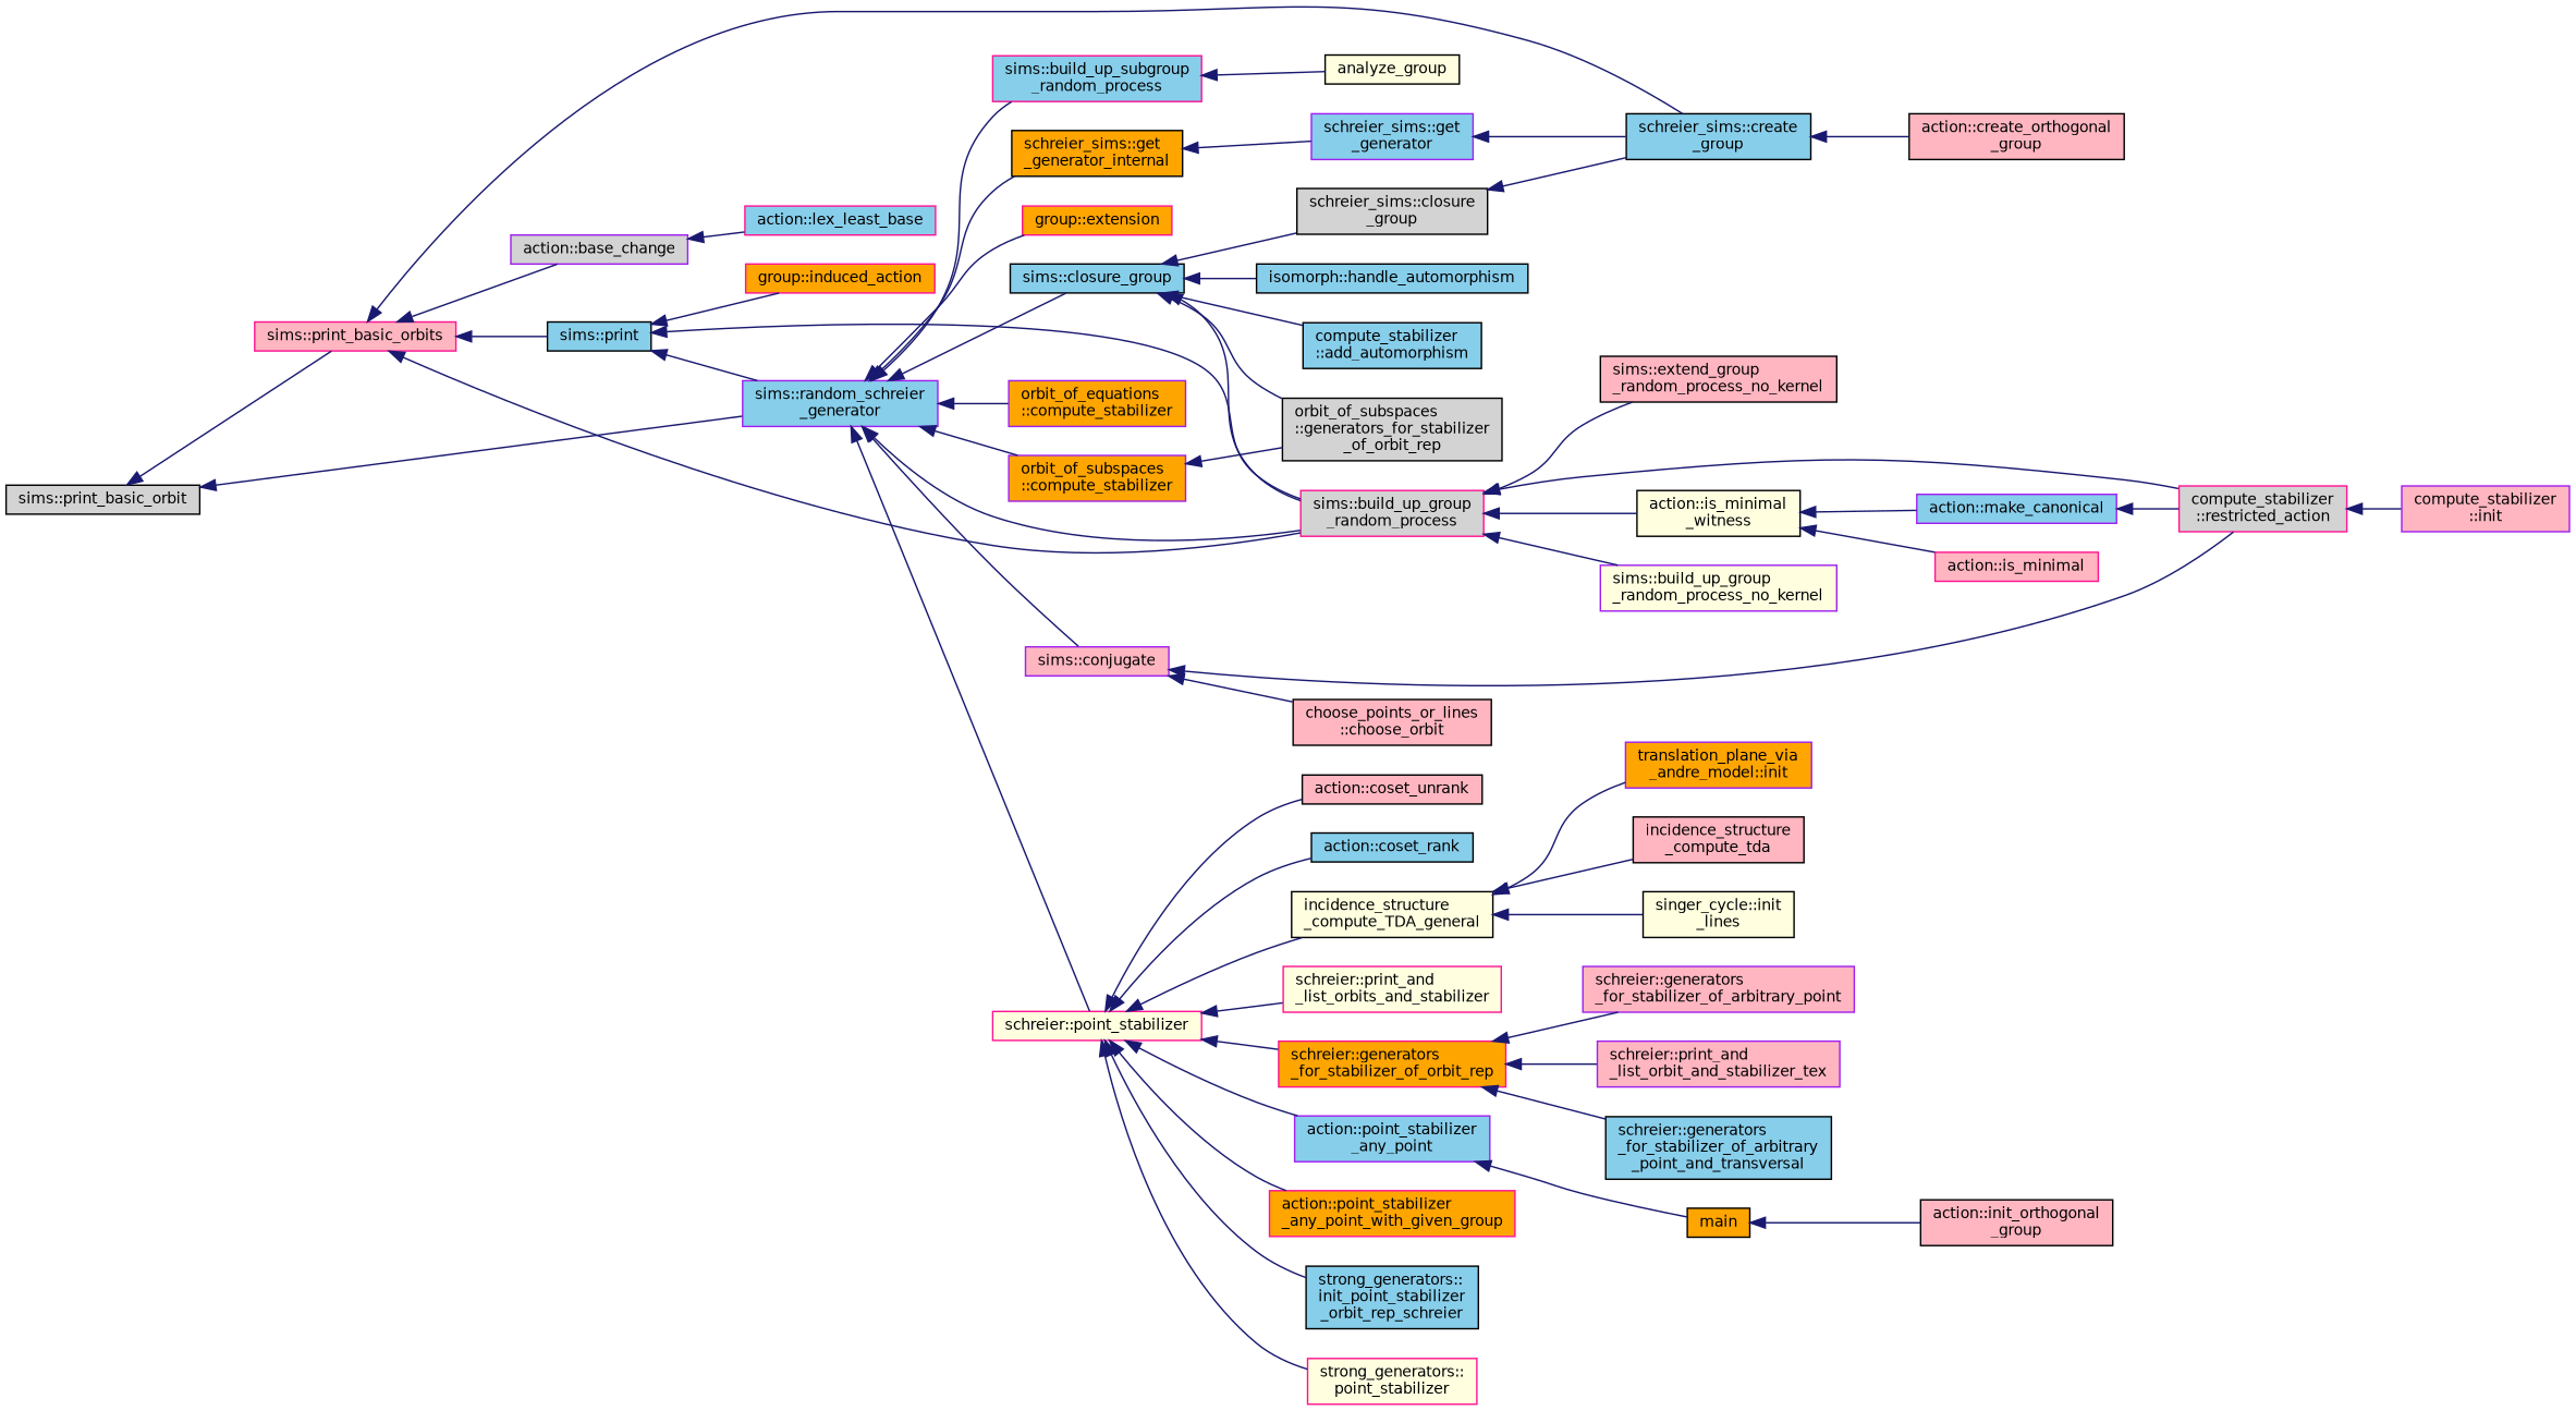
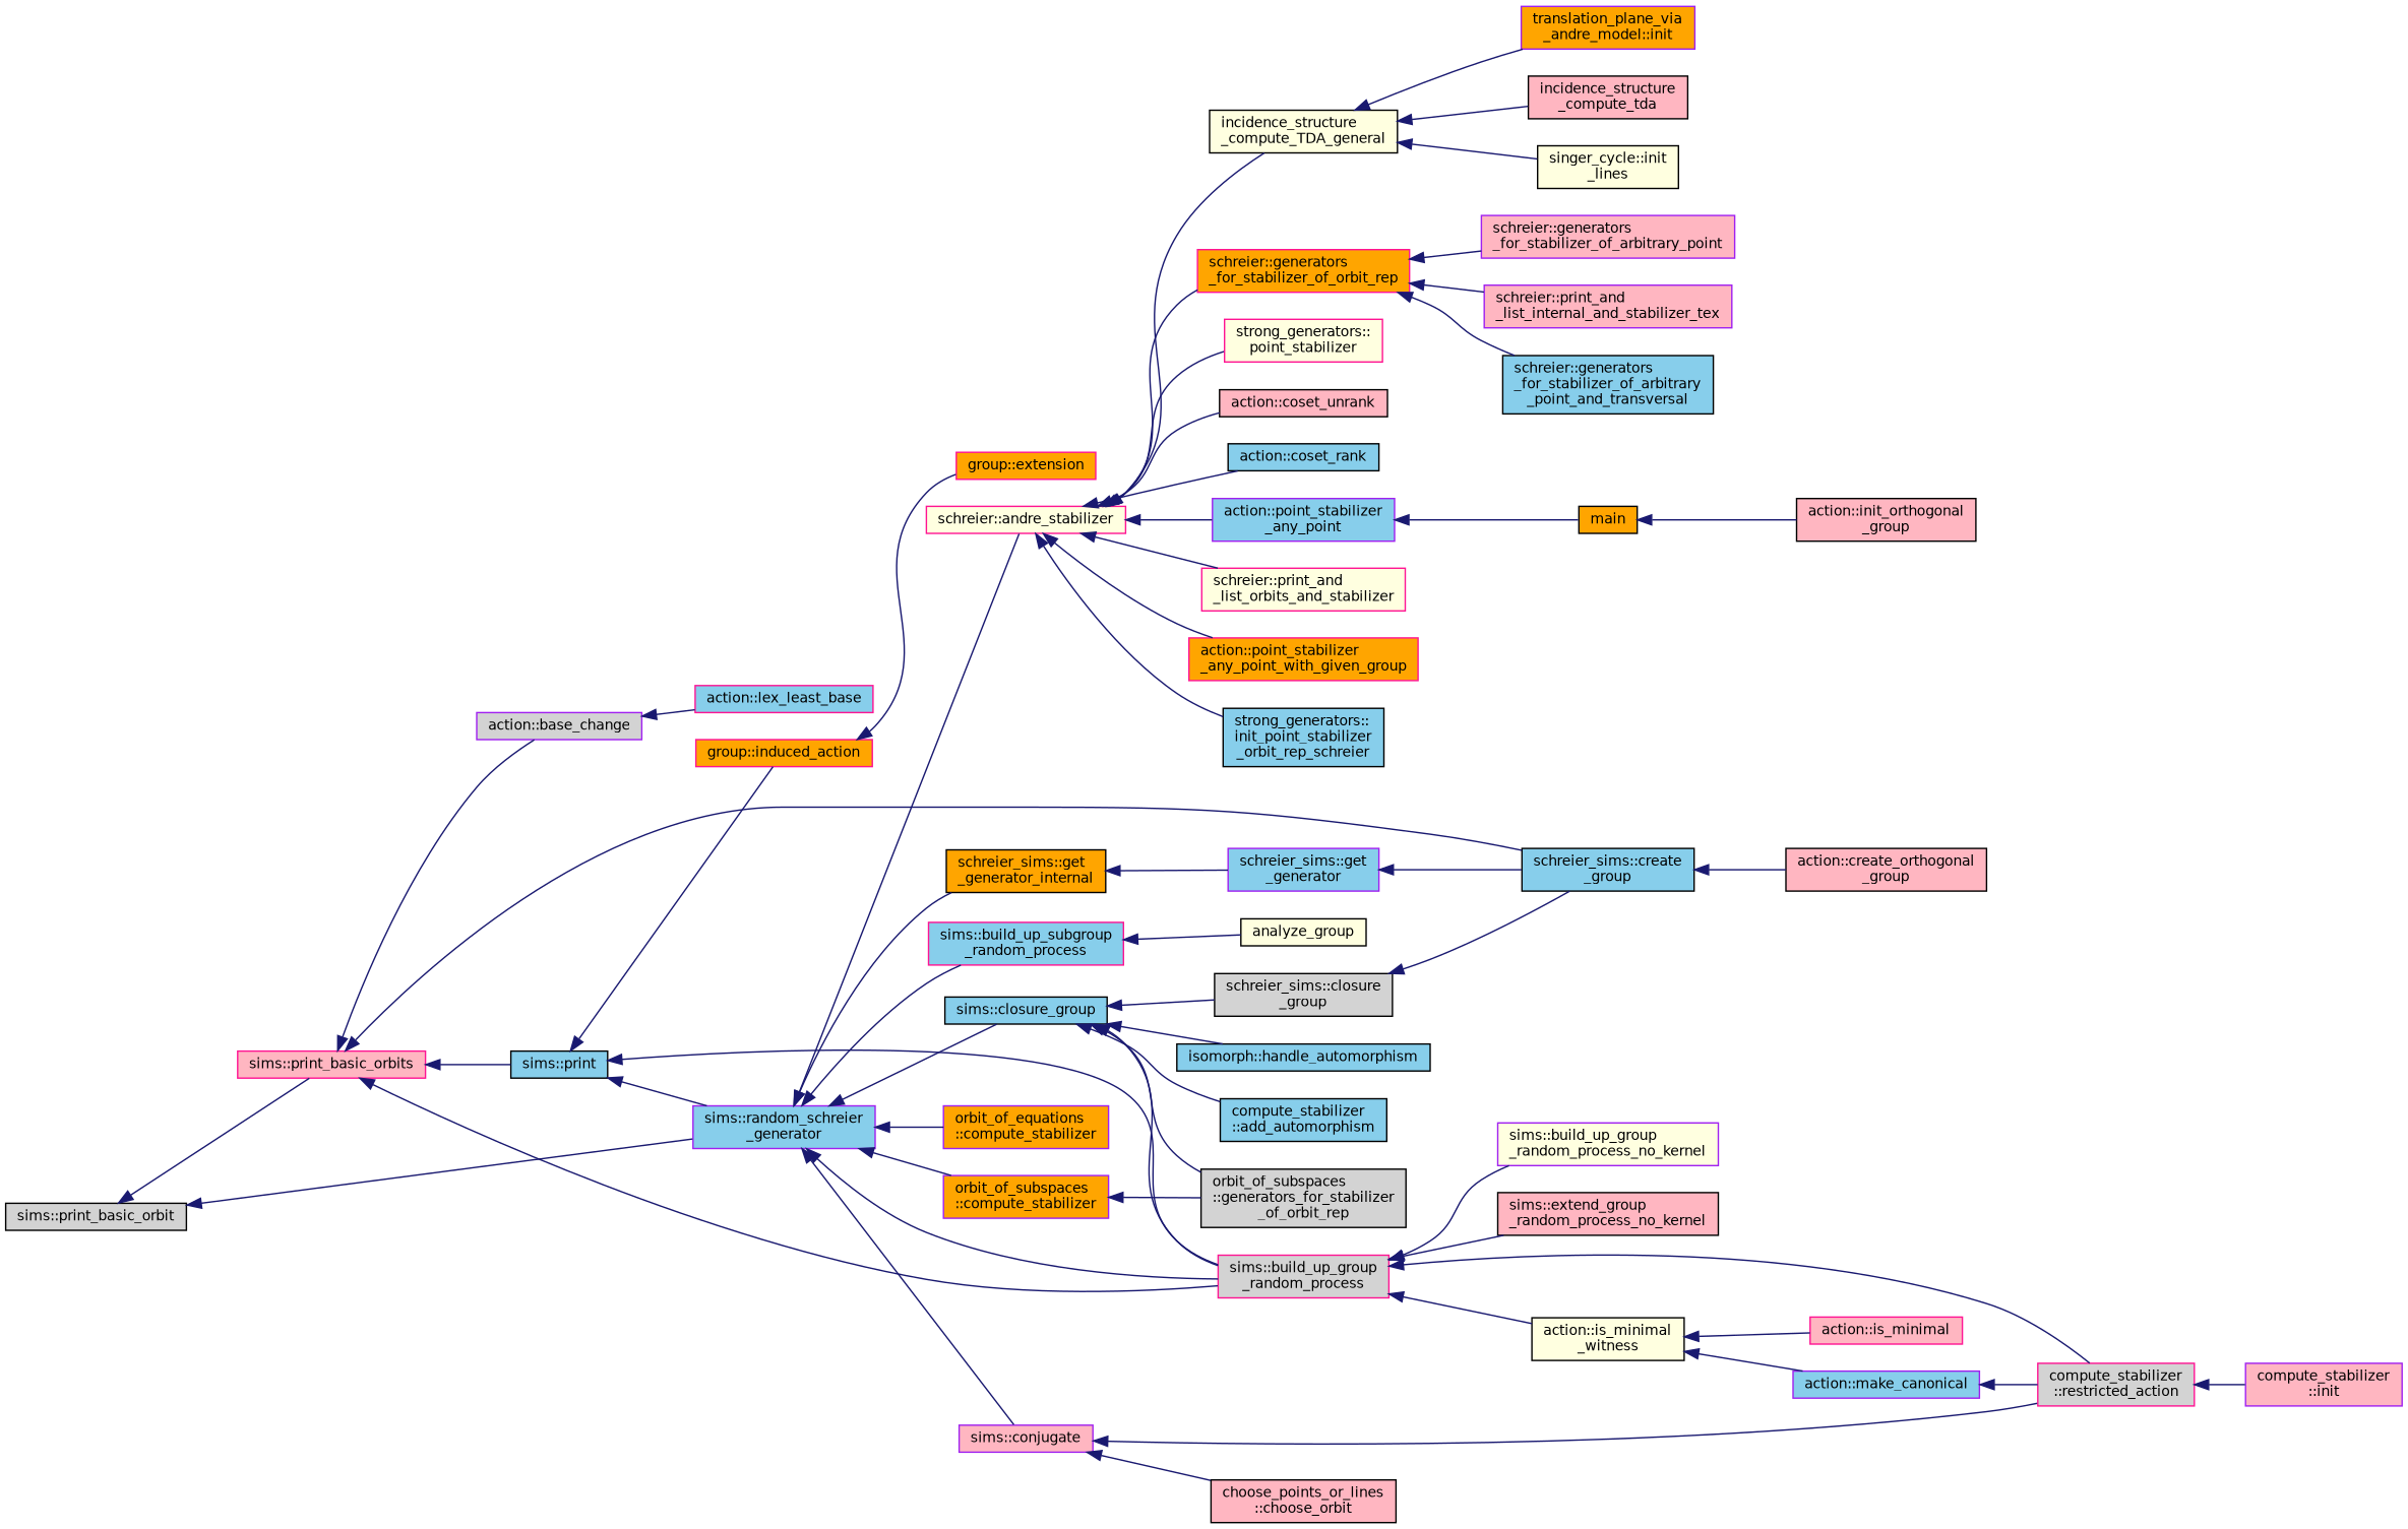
  digraph {
    rankdir=LR
    node [color=black fillcolor=skyblue fontname=Helvetica fontsize=10 shape=record style=filled]
    edge [color=midnightblue dir=back fontname=Helvetica fontsize=10 labelfontname=Helvetica labelfontsize=10 style=solid]
    n1 [fillcolor=lightgrey fontcolor=black height=0.2 label="sims::print_basic_orbit" width=0.4]
    n2 [color=deeppink fillcolor=lightpink height=0.2 label="sims::print_basic_orbits" width=0.4]
    n3 [color=purple height=0.2 label="sims::random_schreier\l_generator" width=0.4]
    n4 [color=purple fillcolor=lightgrey height=0.2 label="action::base_change" width=0.4]
    n5 [height=0.2 label="schreier_sims::create\l_group" width=0.4]
    n6 [height=0.2 label="sims::print" width=0.4]
    n7 [color=deeppink fillcolor=lightgrey height=0.2 label="sims::build_up_group\l_random_process" width=0.4]
-   n8 [color=deeppink fillcolor=lightyellow height=0.2 label="schreier::point_stabilizer" width=0.4]
+   n8 [color=deeppink fillcolor=lightyellow height=0.2 label="schreier::andre_stabilizer" width=0.4]
    n9 [color=deeppink fillcolor=orange height=0.2 label="group::extension" width=0.4]
    n10 [fillcolor=orange height=0.2 label="schreier_sims::get\l_generator_internal" width=0.4]
    n11 [color=purple fillcolor=lightpink height=0.2 label="sims::conjugate" width=0.4]
    n12 [height=0.2 label="sims::closure_group" width=0.4]
    n13 [color=deeppink height=0.2 label="sims::build_up_subgroup\l_random_process" width=0.4]
    n14 [color=purple fillcolor=orange height=0.2 label="orbit_of_equations\l::compute_stabilizer" width=0.4]
    n15 [color=purple fillcolor=orange height=0.2 label="orbit_of_subspaces\l::compute_stabilizer" width=0.4]
    n16 [color=deeppink height=0.2 label="action::lex_least_base" width=0.4]
    n17 [fillcolor=lightpink height=0.2 label="action::create_orthogonal\l_group" width=0.4]
    n18 [color=deeppink fillcolor=orange height=0.2 label="group::induced_action" width=0.4]
    n19 [color=deeppink fillcolor=lightgrey height=0.2 label="compute_stabilizer\l::restricted_action" width=0.4]
    n20 [fillcolor=lightyellow height=0.2 label="action::is_minimal\l_witness" width=0.4]
    n21 [color=purple fillcolor=lightyellow height=0.2 label="sims::build_up_group\l_random_process_no_kernel" width=0.4]
    n22 [fillcolor=lightpink height=0.2 label="sims::extend_group\l_random_process_no_kernel" width=0.4]
    n23 [fillcolor=lightpink height=0.2 label="action::coset_unrank" width=0.4]
    n24 [height=0.2 label="action::coset_rank" width=0.4]
    n25 [fillcolor=lightpink height=0.2 label="action::init_orthogonal\l_group" width=0.4]
    n26 [fillcolor=lightyellow height=0.2 label="incidence_structure\l_compute_TDA_general" width=0.4]
    n27 [color=deeppink fillcolor=lightyellow height=0.2 label="schreier::print_and\l_list_orbits_and_stabilizer" width=0.4]
    n28 [color=deeppink fillcolor=orange height=0.2 label="schreier::generators\l_for_stabilizer_of_orbit_rep" width=0.4]
    n29 [color=purple height=0.2 label="action::point_stabilizer\l_any_point" width=0.4]
    n30 [color=deeppink fillcolor=orange height=0.2 label="action::point_stabilizer\l_any_point_with_given_group" width=0.4]
    n31 [height=0.2 label="strong_generators::\linit_point_stabilizer\l_orbit_rep_schreier" width=0.4]
    n32 [color=deeppink fillcolor=lightyellow height=0.2 label="strong_generators::\lpoint_stabilizer" width=0.4]
    n33 [color=purple height=0.2 label="schreier_sims::get\l_generator" width=0.4]
    n34 [fillcolor=lightpink height=0.2 label="choose_points_or_lines\l::choose_orbit" width=0.4]
    n35 [fillcolor=lightgrey height=0.2 label="schreier_sims::closure\l_group" width=0.4]
    n36 [height=0.2 label="compute_stabilizer\l::add_automorphism" width=0.4]
    n37 [height=0.2 label="isomorph::handle_automorphism" width=0.4]
    n38 [fillcolor=lightgrey height=0.2 label="orbit_of_subspaces\l::generators_for_stabilizer\l_of_orbit_rep" width=0.4]
    n39 [fillcolor=lightyellow height=0.2 label=analyze_group width=0.4]
    n40 [fillcolor=lightpink height=0.2 label="incidence_structure\l_compute_tda" width=0.4]
    n41 [fillcolor=lightyellow height=0.2 label="singer_cycle::init\l_lines" width=0.4]
    n42 [color=purple fillcolor=orange height=0.2 label="translation_plane_via\l_andre_model::init" width=0.4]
-   n43 [color=purple fillcolor=lightpink height=0.2 label="schreier::print_and\l_list_orbit_and_stabilizer_tex" width=0.4]
+   n43 [color=purple fillcolor=lightpink height=0.2 label="schreier::print_and\l_list_internal_and_stabilizer_tex" width=0.4]
    n44 [height=0.2 label="schreier::generators\l_for_stabilizer_of_arbitrary\l_point_and_transversal" width=0.4]
    n45 [color=purple fillcolor=lightpink height=0.2 label="schreier::generators\l_for_stabilizer_of_arbitrary_point" width=0.4]
    n46 [fillcolor=orange height=0.2 label=main width=0.4]
    n47 [color=purple fillcolor=lightpink height=0.2 label="compute_stabilizer\l::init" width=0.4]
    n48 [color=deeppink fillcolor=lightpink height=0.2 label="action::is_minimal" width=0.4]
    n49 [color=purple height=0.2 label="action::make_canonical" width=0.4]
    n1 -> n2
    n1 -> n3
    n2 -> n4
    n2 -> n5
    n2 -> n6
    n2 -> n7
    n3 -> n7
    n3 -> n8
-   n3 -> n9
+   n18 -> n9
    n3 -> n10
    n3 -> n11
    n3 -> n12
    n3 -> n13
    n3 -> n14
    n3 -> n15
    n4 -> n16
    n5 -> n17
    n6 -> n3
    n6 -> n7
    n6 -> n18
    n7 -> n19
    n7 -> n20
    n7 -> n21
    n7 -> n22
    n8 -> n23
    n8 -> n24
    n8 -> n26
    n8 -> n27
    n8 -> n28
    n8 -> n29
    n8 -> n30
    n8 -> n31
    n8 -> n32
    n10 -> n33
    n11 -> n19
    n11 -> n34
    n12 -> n7
    n12 -> n35
    n12 -> n36
    n12 -> n37
    n12 -> n38
    n13 -> n39
    n15 -> n38
    n19 -> n47
    n20 -> n48
    n20 -> n49
    n26 -> n40
    n26 -> n41
    n26 -> n42
    n28 -> n43
    n28 -> n44
    n28 -> n45
    n29 -> n46
    n33 -> n5
    n35 -> n5
    n46 -> n25
    n49 -> n19
  }
